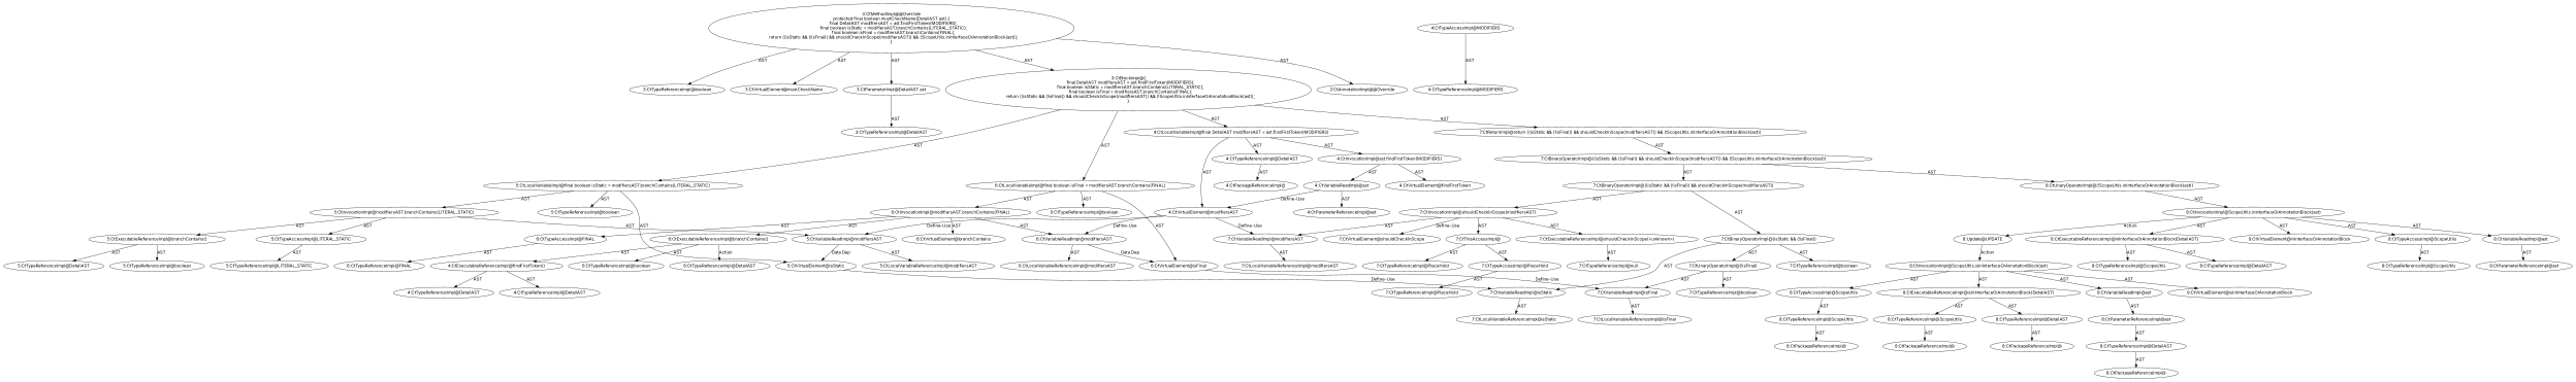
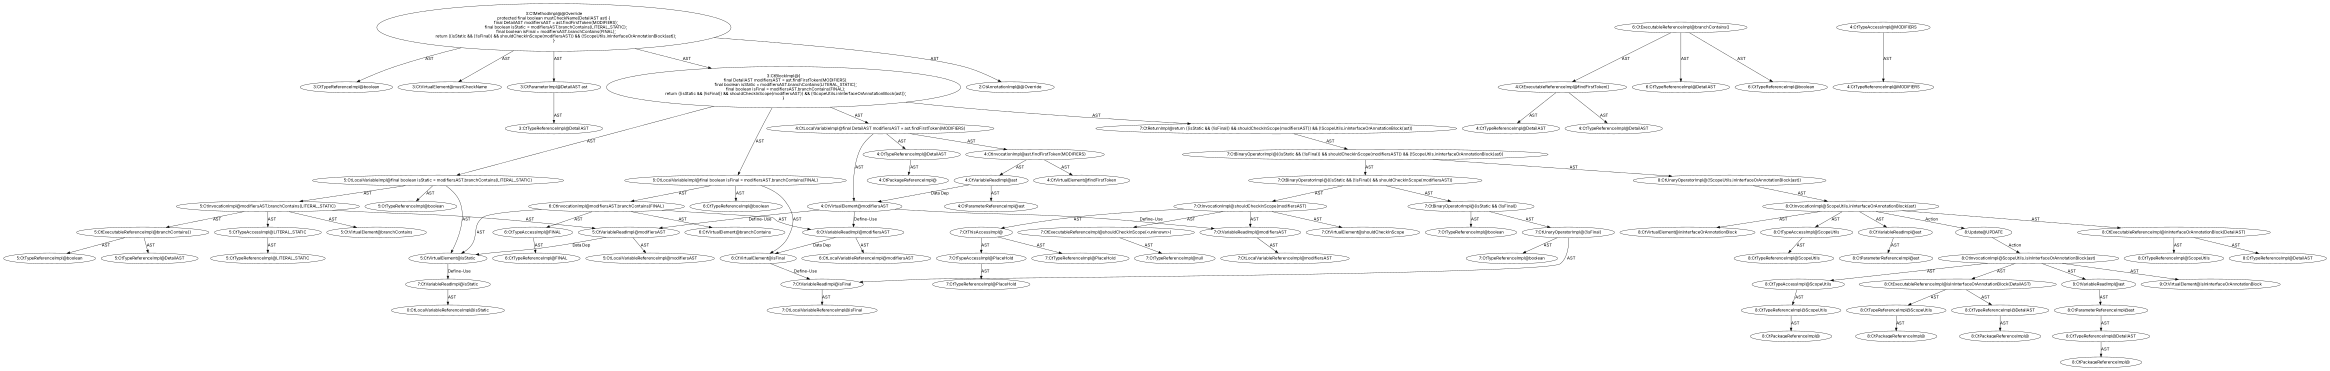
  digraph {
    fontname=Inter
    node [fontname=Inter shape=ellipse]
    edge [fontname=Inter]
    n1 [label="3:CtTypeReferenceImpl@boolean"]
    n2 [label="3:CtVirtualElement@mustCheckName"]
    n3 [label="3:CtParameterImpl@DetailAST ast"]
    n4 [label="3:CtTypeReferenceImpl@DetailAST"]
    n5 [label="4:CtTypeReferenceImpl@DetailAST"]
    n6 [label="4:CtPackageReferenceImpl@"]
    n7 [label="4:CtExecutableReferenceImpl@findFirstToken()"]
    n8 [label="4:CtTypeReferenceImpl@DetailAST"]
    n9 [label="4:CtTypeReferenceImpl@DetailAST"]
    n10 [label="4:CtVirtualElement@findFirstToken"]
    n11 [label="4:CtVariableReadImpl@ast"]
    n12 [label="4:CtParameterReferenceImpl@ast"]
    n13 [label="4:CtVirtualElement@modifiersAST"]
    n14 [label="5:CtVariableReadImpl@modifiersAST"]
    n15 [label="6:CtVariableReadImpl@modifiersAST"]
    n16 [label="7:CtVariableReadImpl@modifiersAST"]
    n17 [label="4:CtTypeAccessImpl@MODIFIERS"]
    n18 [label="4:CtTypeReferenceImpl@MODIFIERS"]
    n19 [label="4:CtInvocationImpl@ast.findFirstToken(MODIFIERS)"]
    n20 [label="5:CtLocalVariableReferenceImpl@modifiersAST"]
    n21 [label="5:CtVirtualElement@isStatic"]
    n22 [label="6:CtLocalVariableReferenceImpl@modifiersAST"]
    n23 [label="6:CtVirtualElement@isFinal"]
    n24 [label="7:CtLocalVariableReferenceImpl@modifiersAST"]
    n25 [label="4:CtLocalVariableImpl@final DetailAST modifiersAST = ast.findFirstToken(MODIFIERS)"]
    n26 [label="5:CtTypeReferenceImpl@boolean"]
    n27 [label="5:CtExecutableReferenceImpl@branchContains()"]
    n28 [label="5:CtTypeReferenceImpl@DetailAST"]
    n29 [label="5:CtTypeReferenceImpl@boolean"]
+   n30 [label="5:CtVirtualElement@branchContains"]
    n31 [label="7:CtVariableReadImpl@isStatic"]
    n32 [label="5:CtTypeAccessImpl@LITERAL_STATIC"]
    n33 [label="5:CtTypeReferenceImpl@LITERAL_STATIC"]
    n34 [label="5:CtInvocationImpl@modifiersAST.branchContains(LITERAL_STATIC)"]
-   n35 [label="7:CtLocalVariableReferenceImpl@isStatic"]
+   n35 [label="0:CtLocalVariableReferenceImpl@isStatic"]
    n36 [label="5:CtLocalVariableImpl@final boolean isStatic = modifiersAST.branchContains(LITERAL_STATIC)"]
    n37 [label="6:CtTypeReferenceImpl@boolean"]
    n38 [label="6:CtExecutableReferenceImpl@branchContains()"]
    n39 [label="6:CtTypeReferenceImpl@DetailAST"]
    n40 [label="6:CtTypeReferenceImpl@boolean"]
    n41 [label="6:CtVirtualElement@branchContains"]
    n42 [label="7:CtVariableReadImpl@isFinal"]
    n43 [label="6:CtTypeAccessImpl@FINAL"]
    n44 [label="6:CtTypeReferenceImpl@FINAL"]
    n45 [label="6:CtInvocationImpl@modifiersAST.branchContains(FINAL)"]
    n46 [label="7:CtLocalVariableReferenceImpl@isFinal"]
    n47 [label="6:CtLocalVariableImpl@final boolean isFinal = modifiersAST.branchContains(FINAL)"]
    n48 [label="7:CtUnaryOperatorImpl@(!isFinal)"]
    n49 [label="7:CtTypeReferenceImpl@boolean"]
    n50 [label="7:CtBinaryOperatorImpl@(isStatic && (!isFinal))"]
    n51 [label="7:CtTypeReferenceImpl@boolean"]
    n52 [label="7:CtExecutableReferenceImpl@shouldCheckInScope(<unknown>)"]
    n53 [label="7:CtTypeReferenceImpl@null"]
    n54 [label="7:CtVirtualElement@shouldCheckInScope"]
    n55 [label="7:CtTypeAccessImpl@PlaceHold"]
    n56 [label="7:CtTypeReferenceImpl@PlaceHold"]
    n57 [label="7:CtThisAccessImpl@"]
    n58 [label="7:CtTypeReferenceImpl@PlaceHold"]
    n59 [label="7:CtInvocationImpl@shouldCheckInScope(modifiersAST)"]
    n60 [label="7:CtBinaryOperatorImpl@((isStatic && (!isFinal)) && shouldCheckInScope(modifiersAST))"]
    n61 [label="8:CtExecutableReferenceImpl@inInterfaceOrAnnotationBlock(DetailAST)"]
    n62 [label="8:CtTypeReferenceImpl@ScopeUtils"]
    n63 [label="8:CtTypeReferenceImpl@DetailAST"]
    n64 [label="8:CtVirtualElement@inInterfaceOrAnnotationBlock"]
    n65 [label="8:CtTypeAccessImpl@ScopeUtils"]
    n66 [label="8:CtTypeReferenceImpl@ScopeUtils"]
    n67 [label="8:CtVariableReadImpl@ast"]
    n68 [label="8:CtParameterReferenceImpl@ast"]
    n69 [label="8:CtInvocationImpl@ScopeUtils.inInterfaceOrAnnotationBlock(ast)"]
    n70 [label="8:Update@UPDATE"]
    n71 [label="8:CtInvocationImpl@ScopeUtils.isInInterfaceOrAnnotationBlock(ast)"]
    n72 [label="8:CtUnaryOperatorImpl@(!ScopeUtils.inInterfaceOrAnnotationBlock(ast))"]
    n73 [label="7:CtBinaryOperatorImpl@((isStatic && (!isFinal)) && shouldCheckInScope(modifiersAST)) && (!ScopeUtils.inInterfaceOrAnnotationBlock(ast))"]
    n74 [label="7:CtReturnImpl@return ((isStatic && (!isFinal)) && shouldCheckInScope(modifiersAST)) && (!ScopeUtils.inInterfaceOrAnnotationBlock(ast))"]
    n75 [label="3:CtBlockImpl@\{\n    final DetailAST modifiersAST = ast.findFirstToken(MODIFIERS);\n    final boolean isStatic = modifiersAST.branchContains(LITERAL_STATIC);\n    final boolean isFinal = modifiersAST.branchContains(FINAL);\n    return ((isStatic && (!isFinal)) && shouldCheckInScope(modifiersAST)) && (!ScopeUtils.inInterfaceOrAnnotationBlock(ast));\n\}"]
    n76 [label="3:CtMethodImpl@@Override\nprotected final boolean mustCheckName(DetailAST ast) \{\n    final DetailAST modifiersAST = ast.findFirstToken(MODIFIERS);\n    final boolean isStatic = modifiersAST.branchContains(LITERAL_STATIC);\n    final boolean isFinal = modifiersAST.branchContains(FINAL);\n    return ((isStatic && (!isFinal)) && shouldCheckInScope(modifiersAST)) && (!ScopeUtils.inInterfaceOrAnnotationBlock(ast));\n\}"]
    n77 [label="2:CtAnnotationImpl@@Override"]
    n78 [label="8:CtTypeAccessImpl@ScopeUtils"]
    n79 [label="8:CtExecutableReferenceImpl@isInInterfaceOrAnnotationBlock(DetailAST)"]
    n80 [label="8:CtVariableReadImpl@ast"]
    n81 [label="9:CtVirtualElement@isInInterfaceOrAnnotationBlock"]
    n82 [label="8:CtPackageReferenceImpl@"]
    n83 [label="8:CtTypeReferenceImpl@ScopeUtils"]
    n84 [label="8:CtPackageReferenceImpl@"]
    n85 [label="8:CtTypeReferenceImpl@ScopeUtils"]
    n86 [label="8:CtPackageReferenceImpl@"]
    n87 [label="8:CtTypeReferenceImpl@DetailAST"]
    n88 [label="8:CtPackageReferenceImpl@"]
    n89 [label="8:CtTypeReferenceImpl@DetailAST"]
    n90 [label="8:CtParameterReferenceImpl@ast"]
    n3 -> n4 [label=AST]
    n5 -> n6 [label=AST]
    n7 -> n8 [label=AST]
    n7 -> n9 [label=AST]
    n11 -> n12 [label=AST]
-   n11 -> n13 [label="Define-Use"]
+   n11 -> n13 [label="Data Dep"]
    n13 -> n14 [label="Define-Use"]
    n13 -> n15 [label="Define-Use"]
    n13 -> n16 [label="Define-Use"]
    n14 -> n20 [label=AST]
    n14 -> n21 [label="Data Dep"]
    n15 -> n22 [label=AST]
    n15 -> n23 [label="Data Dep"]
    n16 -> n24 [label=AST]
    n17 -> n18 [label=AST]
    n19 -> n10 [label=AST]
    n19 -> n11 [label=AST]
    n21 -> n31 [label="Define-Use"]
    n23 -> n42 [label="Define-Use"]
    n25 -> n5 [label=AST]
    n25 -> n13 [label=AST]
    n25 -> n19 [label=AST]
    n27 -> n28 [label=AST]
    n27 -> n29 [label=AST]
    n31 -> n35 [label=AST]
    n32 -> n33 [label=AST]
    n34 -> n14 [label=AST]
    n34 -> n27 [label=AST]
+   n34 -> n30 [label=AST]
    n34 -> n32 [label=AST]
    n36 -> n21 [label=AST]
    n36 -> n26 [label=AST]
    n36 -> n34 [label=AST]
    n38 -> n7 [label=AST]
-   n38 -> n39 [label=Action]
+   n38 -> n39 [label=AST]
    n38 -> n40 [label=AST]
    n42 -> n46 [label=AST]
    n43 -> n44 [label=AST]
    n45 -> n15 [label=AST]
-   n45 -> n38 [label=AST]
+   n45 -> n21 [label=AST]
    n45 -> n41 [label=AST]
    n45 -> n43 [label=AST]
    n47 -> n23 [label=AST]
    n47 -> n37 [label=AST]
    n47 -> n45 [label=AST]
    n48 -> n42 [label=AST]
    n48 -> n49 [label=AST]
-   n50 -> n31 [label=AST]
    n50 -> n48 [label=AST]
    n50 -> n51 [label=AST]
    n52 -> n53 [label=AST]
    n55 -> n56 [label=AST]
    n57 -> n55 [label=AST]
    n57 -> n58 [label=AST]
    n59 -> n16 [label=AST]
    n59 -> n52 [label=AST]
-   n59 -> n54 [label="Define-Use"]
+   n59 -> n54 [label=AST]
    n59 -> n57 [label=AST]
    n60 -> n50 [label=AST]
    n60 -> n59 [label=AST]
    n61 -> n62 [label=AST]
    n61 -> n63 [label=AST]
    n65 -> n66 [label=AST]
    n67 -> n68 [label=AST]
    n69 -> n61 [label=AST]
    n69 -> n64 [label=AST]
    n69 -> n65 [label=AST]
    n69 -> n67 [label=AST]
    n69 -> n70 [label=Action]
    n70 -> n71 [label=Action]
    n71 -> n78 [label=AST]
    n71 -> n79 [label=AST]
    n71 -> n80 [label=AST]
    n71 -> n81 [label=AST]
    n72 -> n69 [label=AST]
    n73 -> n60 [label=AST]
    n73 -> n72 [label=AST]
    n74 -> n73 [label=AST]
    n75 -> n25 [label=AST]
    n75 -> n36 [label=AST]
    n75 -> n47 [label=AST]
    n75 -> n74 [label=AST]
    n76 -> n1 [label=AST]
    n76 -> n2 [label=AST]
    n76 -> n3 [label=AST]
    n76 -> n75 [label=AST]
    n76 -> n77 [label=AST]
    n78 -> n83 [label=AST]
    n79 -> n85 [label=AST]
    n79 -> n87 [label=AST]
    n80 -> n90 [label=AST]
    n83 -> n82 [label=AST]
    n85 -> n84 [label=AST]
    n87 -> n86 [label=AST]
    n89 -> n88 [label=AST]
    n90 -> n89 [label=AST]
  }
